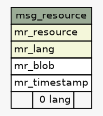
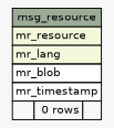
  digraph {
    bgcolor="#f7f7f7"
    fontname=Helvetica
    fontsize=11
    nodesep=0.18
    rankdir=RL
    ranksep=0.46
-   n1 [fontname=Helvetica fontsize=11 label=<     <TABLE BORDER="0" CELLBORDER="1" CELLSPACING="0" BGCOLOR="#ffffff">       <TR><TD COLSPAN="3" BGCOLOR="#9bab96" ALIGN="CENTER">msg_resource</TD></TR>       <TR><TD PORT="mr_resource" COLSPAN="3" BGCOLOR="#f4f7da" ALIGN="LEFT">mr_resource</TD></TR>       <TR><TD PORT="mr_lang" COLSPAN="3" BGCOLOR="#f4f7da" ALIGN="LEFT">mr_lang</TD></TR>       <TR><TD PORT="mr_blob" COLSPAN="3" ALIGN="LEFT">mr_blob</TD></TR>       <TR><TD PORT="mr_timestamp" COLSPAN="3" ALIGN="LEFT">mr_timestamp</TD></TR>       <TR><TD ALIGN="LEFT" BGCOLOR="#f7f7f7">  </TD><TD ALIGN="RIGHT" BGCOLOR="#f7f7f7">0 lang</TD><TD ALIGN="RIGHT" BGCOLOR="#f7f7f7">  </TD></TR>     </TABLE>> shape=plaintext]
+   n1 [fontname=Helvetica fontsize=11 label=<     <TABLE BORDER="0" CELLBORDER="1" CELLSPACING="0" BGCOLOR="#ffffff">       <TR><TD COLSPAN="3" BGCOLOR="#9bab96" ALIGN="CENTER">msg_resource</TD></TR>       <TR><TD PORT="mr_resource" COLSPAN="3" BGCOLOR="#f4f7da" ALIGN="LEFT">mr_resource</TD></TR>       <TR><TD PORT="mr_lang" COLSPAN="3" BGCOLOR="#f4f7da" ALIGN="LEFT">mr_lang</TD></TR>       <TR><TD PORT="mr_blob" COLSPAN="3" ALIGN="LEFT">mr_blob</TD></TR>       <TR><TD PORT="mr_timestamp" COLSPAN="3" ALIGN="LEFT">mr_timestamp</TD></TR>       <TR><TD ALIGN="LEFT" BGCOLOR="#f7f7f7">  </TD><TD ALIGN="RIGHT" BGCOLOR="#f7f7f7">0 rows</TD><TD ALIGN="RIGHT" BGCOLOR="#f7f7f7">  </TD></TR>     </TABLE>> shape=plaintext]
  }
